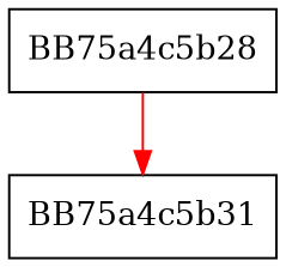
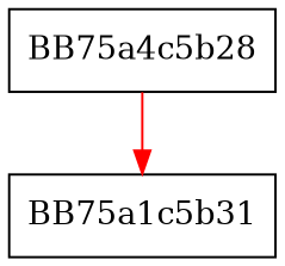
  digraph {
    splines=ortho
    fontname="DejaVu Serif"
    node [shape=box fontname="DejaVu Serif"]
    BB75a4c5b28
-   BB75a4c5b31
+   BB75a4c5b31 [label=BB75a1c5b31]
    BB75a4c5b28 -> BB75a4c5b31 [color=red fontname="DejaVu Serif"]
  }
